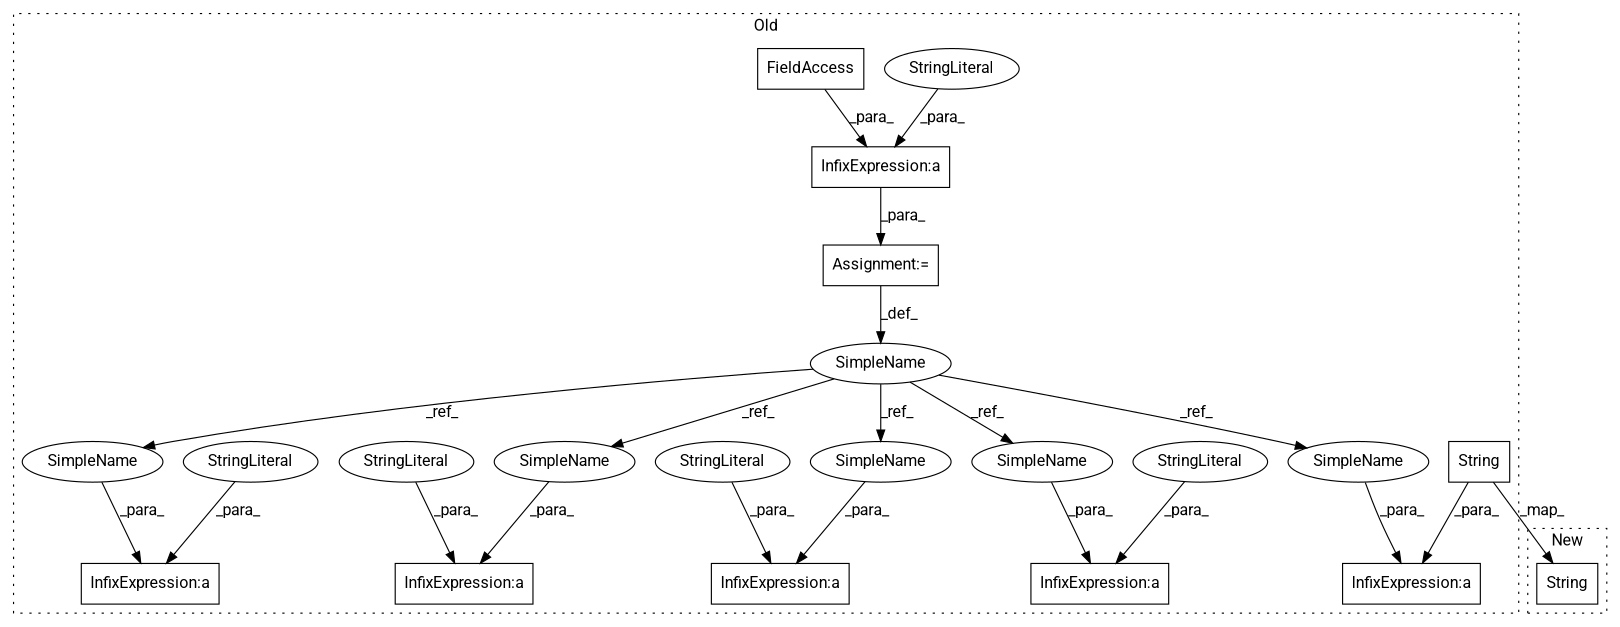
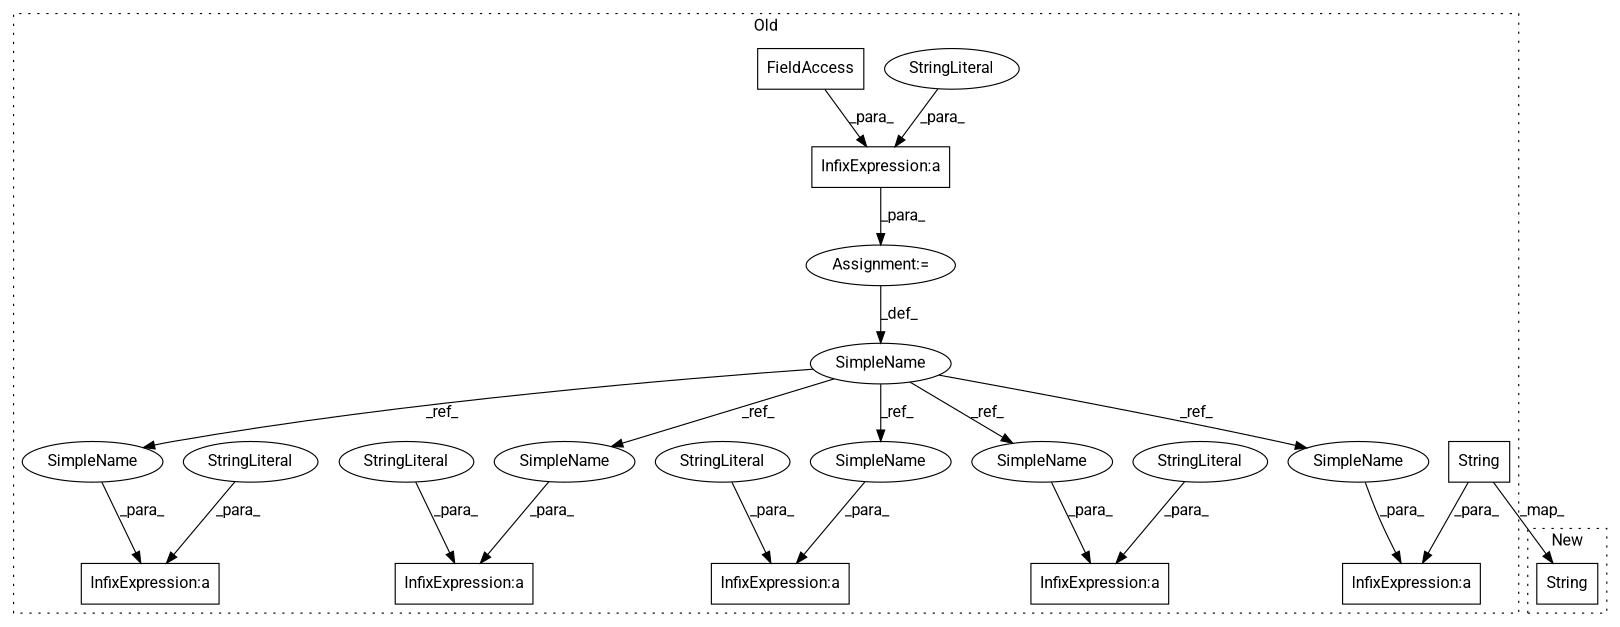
  digraph {
    fontname=Roboto
    node [a=27 l=3 shape=ellipse fontname=Roboto]
    edge [fontname=Roboto]
    n1 [a=32 l="7,1" label=String s="2985,3005" shape=box]
    n2 [label="InfixExpression:a" s=3006 shape=box]
    n3 [label="InfixExpression:a" s=1802 shape=box]
    n4 [a=45 label=StringLiteral s=1805]
    n5 [a=22 l=5 label=FieldAccess s=1797 shape=box]
-   n6 [a=7 l=1 label="Assignment:=" s=1795 shape=box]
+   n6 [a=7 l=1 label="Assignment:=" s=1795]
    n7 [label="InfixExpression:a" s=2445 shape=box]
    n8 [a=42 l=6 label=SimpleName s=1789]
    n9 [a=45 l=21 label=StringLiteral s=2448]
    n10 [label="InfixExpression:a" s=2291 shape=box]
    n11 [label="InfixExpression:a" s=1995 shape=box]
    n12 [label="InfixExpression:a" s=2144 shape=box]
    n13 [a=45 l=10 label=StringLiteral s=1998]
    n14 [a=45 l=11 label=StringLiteral s=2147]
    n15 [a=45 l=13 label=StringLiteral s=2294]
    n16 [a=42 l=6 label=SimpleName s=1989]
    n17 [a=42 l=6 label=SimpleName s=3009]
    n18 [a=42 l=6 label=SimpleName s=2285]
    n19 [a=42 l=6 label=SimpleName s=2138]
    n20 [a=42 l=6 label=SimpleName s=2439]
    n21 [a=32 l="7,1" label=String s="2917,2937" shape=box]
    subgraph cluster_1 {
      label=Old
      style=dotted
      n1
      n2
      n3
      n4
      n5
      n6
      n7
      n8
      n9
      n10
      n11
      n12
      n13
      n14
      n15
      n16
      n17
      n18
      n19
      n20
    }
    subgraph cluster_2 {
      label=New
      style=dotted
      n21
    }
    n1 -> n2 [label=_para_]
    n1 -> n21 [label=_map_]
    n3 -> n6 [label=_para_]
    n4 -> n3 [label=_para_]
    n5 -> n3 [label=_para_]
    n6 -> n8 [label=_def_]
    n8 -> n16 [label=_ref_]
    n8 -> n17 [label=_ref_]
    n8 -> n18 [label=_ref_]
    n8 -> n19 [label=_ref_]
    n8 -> n20 [label=_ref_]
    n9 -> n7 [label=_para_]
    n13 -> n11 [label=_para_]
    n14 -> n12 [label=_para_]
    n15 -> n10 [label=_para_]
    n16 -> n11 [label=_para_]
    n17 -> n2 [label=_para_]
    n18 -> n10 [label=_para_]
    n19 -> n12 [label=_para_]
    n20 -> n7 [label=_para_]
  }
